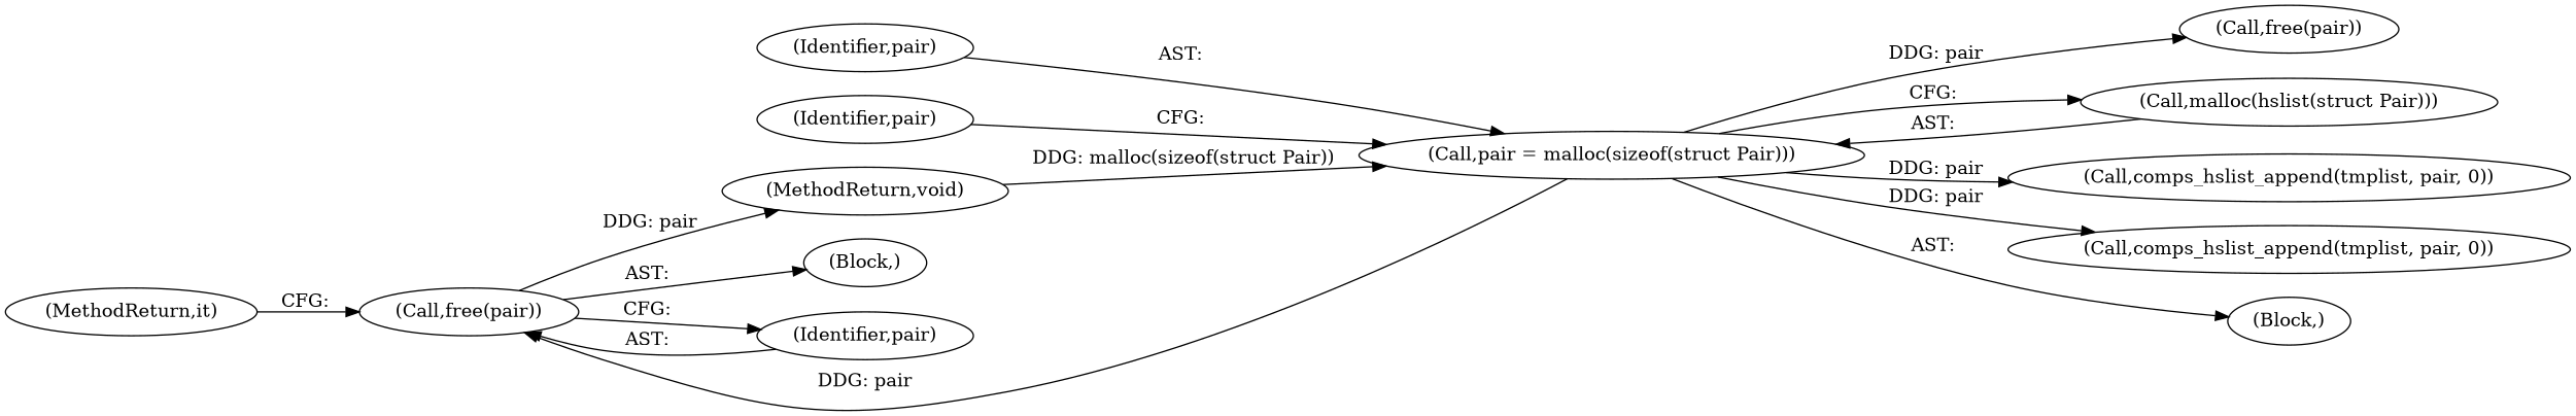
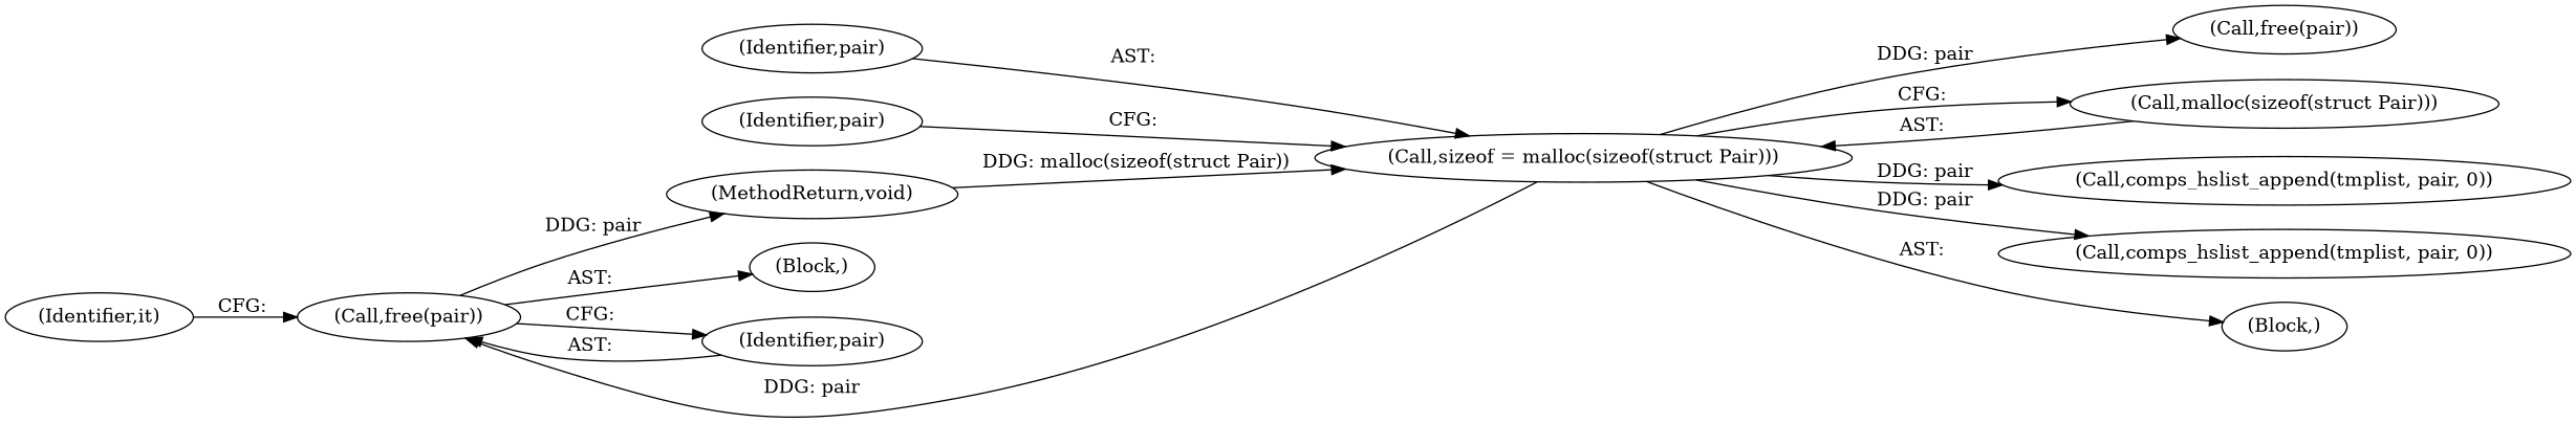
  digraph {
    rankdir=LR
    n1 [label="(Call,free(pair))"]
    n2 [label="(MethodReturn,void)"]
    n3 [label="(Block,)"]
    n4 [label="(Identifier,pair)"]
-   n5 [label="(Call,pair = malloc(sizeof(struct Pair)))"]
+   n5 [label="(Call,sizeof = malloc(sizeof(struct Pair)))"]
    n6 [label="(Call,free(pair))"]
-   n7 [label="(Call,malloc(hslist(struct Pair)))"]
+   n7 [label="(Call,malloc(sizeof(struct Pair)))"]
    n8 [label="(Call,comps_hslist_append(tmplist, pair, 0))"]
    n9 [label="(Call,comps_hslist_append(tmplist, pair, 0))"]
    n10 [label="(Block,)"]
    n11 [label="(Identifier,pair)"]
    n12 [label="(Identifier,pair)"]
-   n13 [label="(MethodReturn,it)"]
+   n13 [label="(Identifier,it)"]
    n1 -> n2 [label="DDG: pair"]
    n1 -> n3 [label="AST: "]
    n1 -> n4 [label="CFG: "]
    n2 -> n5 [label="DDG: malloc(sizeof(struct Pair))"]
    n4 -> n1 [label="AST: "]
    n5 -> n1 [label="DDG: pair"]
    n5 -> n6 [label="DDG: pair"]
    n5 -> n7 [label="CFG: "]
    n5 -> n8 [label="DDG: pair"]
    n5 -> n9 [label="DDG: pair"]
    n5 -> n10 [label="AST: "]
    n7 -> n5 [label="AST: "]
    n11 -> n5 [label="AST: "]
    n12 -> n5 [label="CFG: "]
    n13 -> n1 [label="CFG: "]
  }
